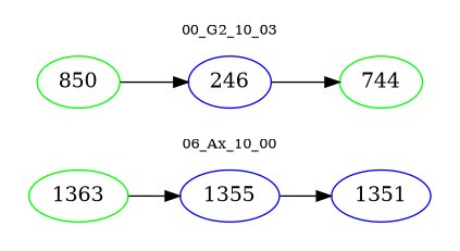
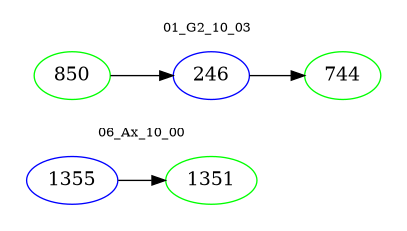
  digraph {
    rankdir=LR
    node [color=green]
    edge [color=black]
-   n1 [label=1363]
    n2 [color=blue label=1355]
-   n3 [color=blue label=1351]
+   n3 [label=1351]
    n4 [label=850]
    n5 [color=blue label=246]
    n6 [label=744]
    subgraph cluster_1 {
      color=white
      fontsize=10
      label="06_Ax_10_00"
-     n1
      n2
      n3
    }
    subgraph cluster_2 {
      color=white
      fontsize=10
-     label="00_G2_10_03"
+     label="01_G2_10_03"
      n4
      n5
      n6
    }
-   n1 -> n2
    n2 -> n3
    n4 -> n5
    n5 -> n6
  }
